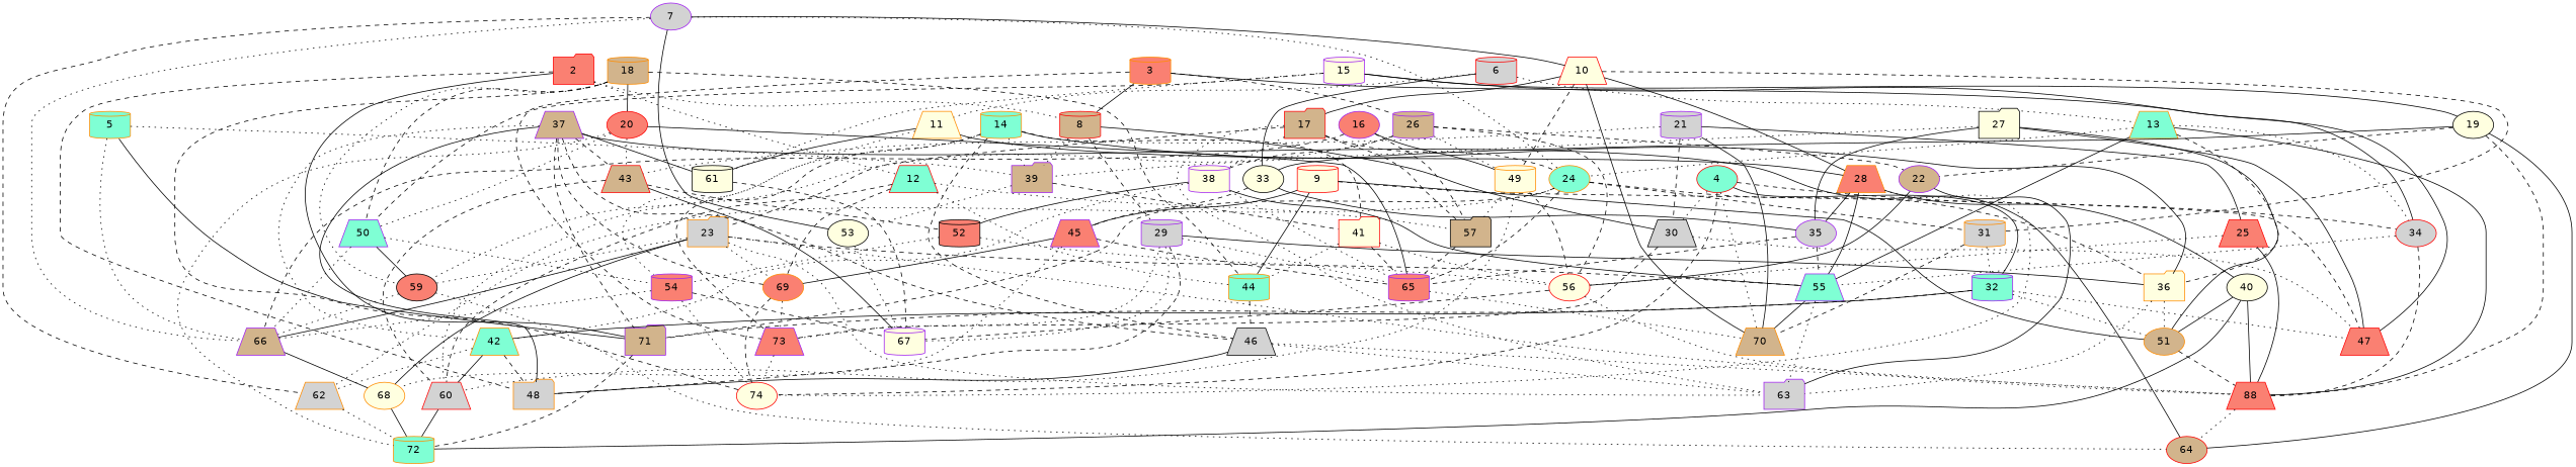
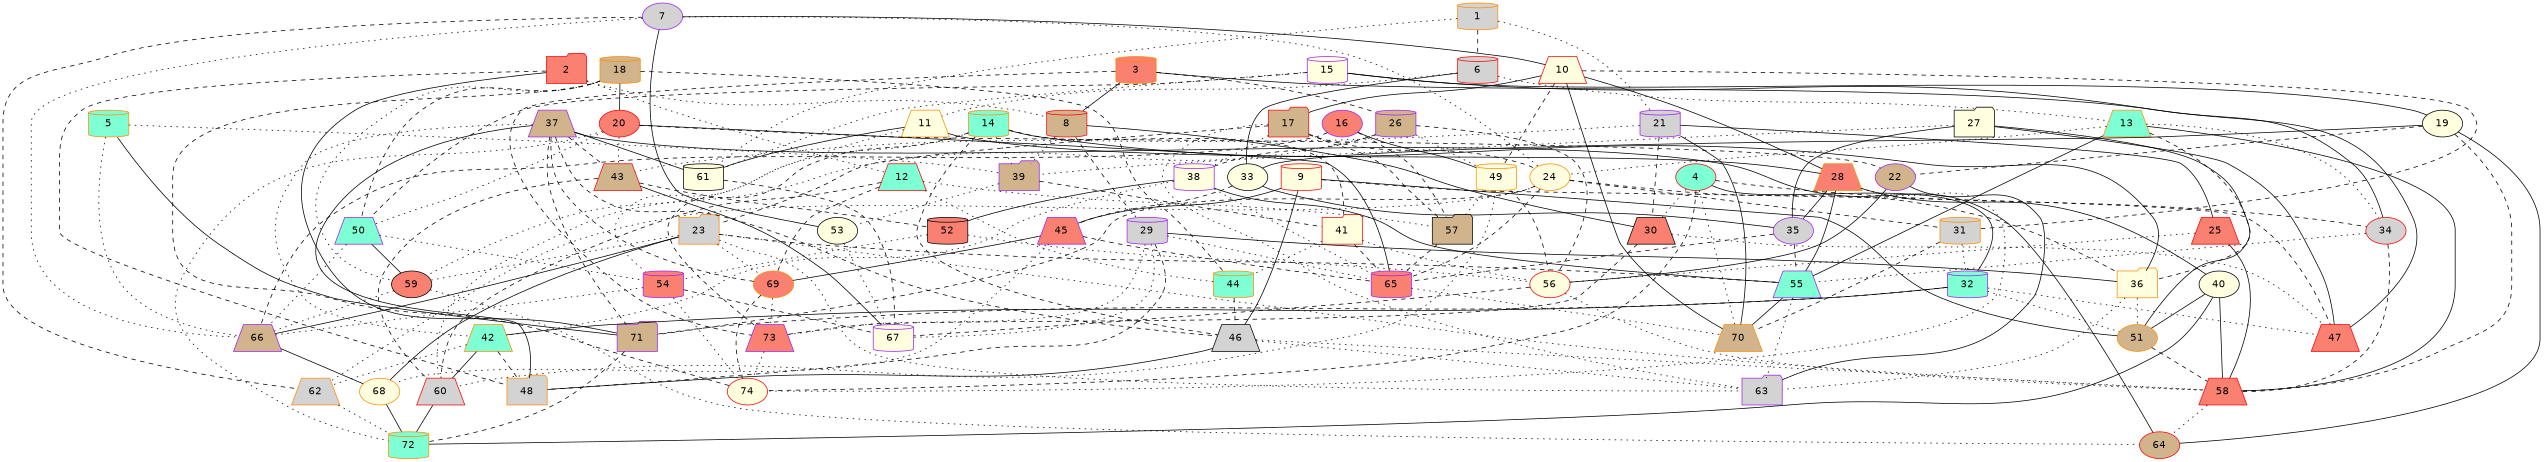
  graph {
    fontname="DejaVu Sans"
    node [color=darkorange fillcolor=lightyellow fontname="DejaVu Sans" shape=cylinder style=filled]
    edge [fontname="DejaVu Sans" style=dotted weight=1.0]
+   1 [fillcolor=lightgrey]
    6 [color=red fillcolor=lightgrey]
    21 [color=purple fillcolor=lightgrey]
    61 [color=black]
    11 [shape=trapezium]
    13 [fillcolor=aquamarine shape=trapezium]
    33 [color=black shape=ellipse]
-   30 [color=black fillcolor=lightgrey shape=trapezium]
+   30 [color=black fillcolor=salmon shape=trapezium]
    70 [fillcolor=tan shape=trapezium]
    43 [color=red fillcolor=tan shape=trapezium]
    25 [color=red fillcolor=salmon shape=trapezium]
    67 [color=purple]
    2 [color=red fillcolor=salmon shape=folder]
    8 [color=red fillcolor=tan]
    12 [color=red fillcolor=aquamarine shape=trapezium]
    48 [fillcolor=lightgrey shape=folder]
    71 [color=purple fillcolor=tan shape=folder]
    39 [color=purple fillcolor=tan shape=folder]
    29 [color=purple fillcolor=lightgrey]
    44 [fillcolor=aquamarine]
    57 [color=black fillcolor=tan shape=folder]
    60 [color=red fillcolor=lightgrey shape=trapezium]
    69 [fillcolor=salmon shape=ellipse]
    72 [fillcolor=aquamarine]
    3 [fillcolor=salmon]
    26 [color=purple fillcolor=tan]
    47 [color=red fillcolor=salmon shape=trapezium]
    73 [color=purple fillcolor=salmon shape=trapezium]
    49
    38 [color=purple]
    56 [color=red shape=ellipse]
    74 [color=red shape=ellipse]
    4 [color=red fillcolor=aquamarine shape=ellipse]
    32 [color=purple fillcolor=aquamarine]
    34 [color=red fillcolor=lightgrey shape=ellipse]
    51 [fillcolor=tan shape=ellipse]
    42 [fillcolor=aquamarine shape=trapezium]
    55 [color=purple fillcolor=aquamarine shape=trapezium]
-   58 [color=red fillcolor=salmon shape=trapezium label=88]
+   58 [color=red fillcolor=salmon shape=trapezium]
    5 [fillcolor=aquamarine]
    66 [color=purple fillcolor=tan shape=trapezium]
    53 [color=black shape=ellipse]
    41 [color=red shape=folder]
    68 [shape=ellipse]
    28 [fillcolor=salmon shape=trapezium]
    54 [color=purple fillcolor=salmon]
-   24 [fillcolor=aquamarine shape=ellipse]
+   24 [shape=ellipse]
    36 [shape=folder]
    45 [color=purple fillcolor=salmon shape=trapezium]
    35 [color=purple fillcolor=lightgrey shape=ellipse]
    7 [color=purple fillcolor=lightgrey shape=ellipse]
    10 [color=red shape=trapezium]
    62 [fillcolor=lightgrey shape=trapezium]
    17 [color=red fillcolor=tan shape=folder]
    31 [fillcolor=lightgrey]
    65 [color=purple fillcolor=salmon]
    9 [color=red]
    46 [color=black fillcolor=lightgrey shape=trapezium]
    23 [fillcolor=lightgrey shape=folder]
    63 [color=purple fillcolor=lightgrey shape=folder]
    40 [color=black shape=ellipse]
    64 [color=red fillcolor=tan shape=ellipse]
    14 [fillcolor=aquamarine]
    59 [color=black fillcolor=salmon shape=ellipse]
    15 [color=purple]
    19 [color=black shape=ellipse]
    50 [color=purple fillcolor=aquamarine shape=trapezium]
    22 [color=purple fillcolor=tan shape=ellipse]
    16 [color=purple fillcolor=salmon shape=ellipse]
    52 [color=black fillcolor=salmon]
    18 [fillcolor=tan]
    20 [color=red fillcolor=salmon shape=ellipse]
    27 [color=black shape=folder]
    37 [color=purple fillcolor=tan shape=trapezium]
+   1 -- 6 [style=dashed weight=2.0]
+   1 -- 21
+   1 -- 61
    6 -- 11
    6 -- 13
    6 -- 33 [style=solid weight=2.0]
    21 -- 30 [style=dashed weight=2.0]
    21 -- 70 [style=solid]
    21 -- 43
    21 -- 25 [style=solid]
    61 -- 67 [style=dashed]
    11 -- 61 [style=solid]
    11 -- 28 [style=solid]
    11 -- 54
    13 -- 34
    13 -- 55 [style=solid]
    13 -- 58 [style=solid]
    13 -- 24
    13 -- 36 [style=dashed]
    33 -- 45 [style=dashed]
    33 -- 35 [style=solid]
    30 -- 47
    30 -- 73 [style=dashed]
    43 -- 67 [style=solid]
    43 -- 60 [style=dashed]
    43 -- 52 [style=dashed]
    25 -- 56 [weight=2.0]
    25 -- 58 [style=solid]
    2 -- 8 [weight=2.0]
    2 -- 12 [weight=2.0]
    2 -- 48 [style=dashed]
    2 -- 71 [style=solid]
    8 -- 30 [style=solid]
    8 -- 39
    8 -- 29 [style=dashed]
    12 -- 44
    12 -- 57
    12 -- 60 [style=dashed]
    12 -- 69 [style=dashed]
    71 -- 72 [style=dashed]
    39 -- 53
    39 -- 41 [style=dashed]
    29 -- 67
    29 -- 48 [style=dashed]
    29 -- 73
    29 -- 36 [style=solid]
    29 -- 65
    44 -- 46 [style=dashed]
    57 -- 65 [style=dashed]
    60 -- 72 [style=solid]
    69 -- 73
    69 -- 74 [style=dashed]
    3 -- 8 [style=solid]
    3 -- 26 [style=dashed]
    3 -- 47 [style=solid]
    3 -- 73 [style=dashed]
    26 -- 60
    26 -- 49
    26 -- 38 [style=dashed]
    26 -- 56 [style=dashed weight=2.0]
    73 -- 74
    49 -- 57
    49 -- 60
    49 -- 56 [style=dashed]
    38 -- 42
    38 -- 55 [style=solid]
    38 -- 65
    38 -- 52 [style=solid]
    56 -- 67 [style=dashed]
    56 -- 58
    4 -- 30
    4 -- 70
    4 -- 74 [style=dashed]
    4 -- 32 [style=solid]
    4 -- 34 [style=dashed weight=2.0]
    32 -- 71 [style=dashed]
    32 -- 47
    32 -- 51
    32 -- 42 [style=solid]
    34 -- 55
    34 -- 58 [style=dashed]
    51 -- 58 [style=dashed]
    42 -- 48 [style=dashed]
    42 -- 60 [style=solid]
    42 -- 62
    55 -- 70 [style=solid]
    55 -- 63
    58 -- 64
    5 -- 71 [style=solid]
    5 -- 39
    5 -- 66 [weight=2.0]
    66 -- 68 [style=solid]
    53 -- 67
    41 -- 44
    41 -- 56
    41 -- 65 [style=dashed]
    68 -- 72 [style=solid]
    28 -- 74
    28 -- 55 [style=solid]
    28 -- 35 [style=solid]
    28 -- 40 [style=solid]
    54 -- 67 [style=dashed]
    54 -- 74
    54 -- 66
    24 -- 71 [style=dashed]
    24 -- 36 [style=dashed]
    24 -- 62
    24 -- 31 [style=dashed]
    24 -- 65 [style=dashed]
    36 -- 51
    36 -- 63
    45 -- 69 [style=solid]
    45 -- 68
    45 -- 65 [style=dashed weight=2.0]
    35 -- 55 [style=dashed]
    35 -- 65 [style=dashed]
    7 -- 66
    7 -- 53 [style=solid weight=2.0]
    7 -- 24
    7 -- 10 [style=solid]
    7 -- 62 [style=dashed]
    10 -- 70 [style=solid]
    10 -- 49 [style=dashed]
    10 -- 28 [style=solid]
    10 -- 17 [style=solid]
    10 -- 31 [style=dashed]
    62 -- 72
    17 -- 57 [style=dashed]
    17 -- 38
    17 -- 24 [style=dashed]
    17 -- 23 [style=dashed]
    17 -- 63
    31 -- 70 [style=dashed]
    31 -- 32
    65 -- 70
-   9 -- 44 [style=solid]
+   9 -- 46 [style=solid]
    9 -- 47 [style=dashed]
    9 -- 51 [style=solid]
    9 -- 45 [style=solid]
    46 -- 48 [style=solid]
    46 -- 58
    46 -- 63
    23 -- 69
    23 -- 55 [style=dashed]
    23 -- 58
    23 -- 66 [style=solid]
    23 -- 68 [style=solid]
    23 -- 63
    23 -- 59
    40 -- 72 [style=solid]
    40 -- 51 [style=solid]
    40 -- 58 [style=solid]
    14 -- 39
    14 -- 73 [style=dashed]
    14 -- 41 [style=dashed]
    14 -- 36 [style=solid]
    14 -- 46 [style=dashed]
    14 -- 59
    59 -- 66
    59 -- 64
    15 -- 61
    15 -- 34 [style=solid]
    15 -- 19 [style=solid]
    15 -- 50 [style=dashed]
    19 -- 33 [style=solid weight=2.0]
    19 -- 58 [style=dashed]
    19 -- 64 [style=solid]
    19 -- 22 [style=dashed]
    50 -- 66
    50 -- 54
    50 -- 59 [style=solid]
    22 -- 56 [style=solid]
    22 -- 63 [style=solid]
    16 -- 57 [style=dashed]
    16 -- 49 [style=solid]
    16 -- 66 [style=dashed weight=2.0]
    52 -- 56
    52 -- 54
    18 -- 44 [style=dashed weight=2.0]
    18 -- 74 [style=dashed]
    18 -- 59
    18 -- 50 [style=dashed]
    18 -- 20 [style=solid]
    20 -- 43
    20 -- 72
    20 -- 65 [style=solid]
    20 -- 50
-   26 -- 22 [style=dashed]
+   20 -- 22 [style=dashed]
    27 -- 39
    27 -- 47 [style=solid weight=2.0]
    27 -- 51 [style=solid]
    27 -- 35 [style=solid weight=2.0]
    37 -- 61 [style=solid weight=2.0]
    37 -- 43 [style=dashed]
    37 -- 48 [style=solid weight=2.0]
    37 -- 71 [style=dashed]
    37 -- 69 [style=dashed]
    37 -- 42
    37 -- 46 [style=dashed]
    37 -- 64 [style=solid]
  }
